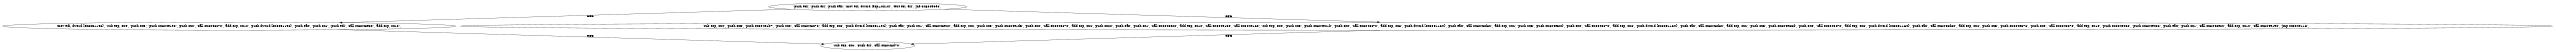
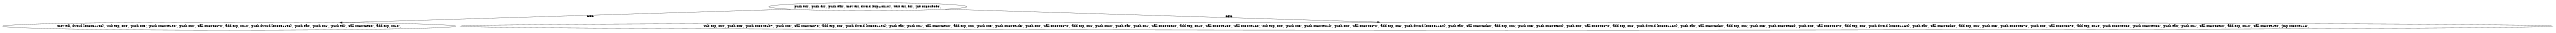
  digraph {
    n1 [label="'push edi', 'push esi', 'push eax', 'mov esi, dword [esp+0x10]', 'test esi, esi', 'jne 0x80490ec', "]
    n2 [label="'mov edi, dword [0x8051148]', 'sub esp, 0x4', 'push 0x5', 'push 0x804e190', 'push 0x0', 'call 0x8048c70', 'add esp, 0x10', 'push dword [0x805119c]', 'push eax', 'push 0x1', 'push edi', 'call 0x8048e80', 'add esp, 0x10', "]
    n3 [label="'sub esp, 0x4', 'push 0x5', 'push 0x804e1b7', 'push 0x0', 'call 0x8048c70', 'add esp, 0xc', 'push dword [0x805119c]', 'push eax', 'push 0x1', 'call 0x8048e20', 'add esp, 0xc', 'push 0x5', 'push 0x804e1d5', 'push 0x0', 'call 0x8048c70', 'add esp, 0xc', 'push 0x20', 'push eax', 'push 0x1', 'call 0x8048e20', 'add esp, 0x10', 'call 0x8049130', 'call 0x8049160', 'sub esp, 0x4', 'push 0x5', 'push 0x804e21b', 'push 0x0', 'call 0x8048c70', 'add esp, 0x8', 'push dword [0x8051164]', 'push eax', 'call 0x8048d80', 'add esp, 0xc', 'push 0x5', 'push 0x804e30d', 'push 0x0', 'call 0x8048c70', 'add esp, 0x8', 'push dword [0x8051164]', 'push eax', 'call 0x8048d80', 'add esp, 0xc', 'push 0x5', 'push 0x804e33d', 'push 0x0', 'call 0x8048c70', 'add esp, 0x8', 'push dword [0x8051164]', 'push eax', 'call 0x8048d80', 'add esp, 0xc', 'push 0x5', 'push 0x804e376', 'push 0x0', 'call 0x8048c70', 'add esp, 0x10', 'push 0x804e482', 'push 0x804e482', 'push eax', 'push 0x1', 'call 0x8048e20', 'add esp, 0x10', 'call 0x8049190', 'jmp 0x8049118', "]
-   n4 [label="'sub esp, 0xc', 'push esi', 'call 0x8048d70', "]
    n1 -> n2 [label=CFG]
    n1 -> n3 [label=CFG]
-   n2 -> n4 [label=CFG]
-   n3 -> n4 [label=CFG]
  }
